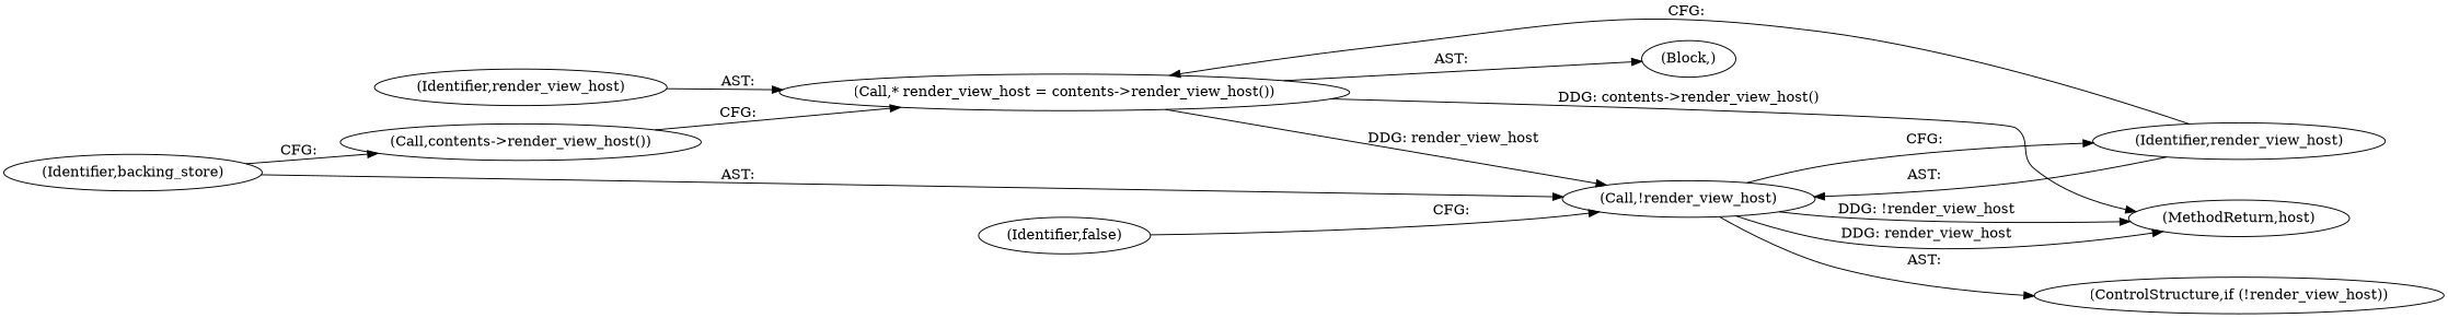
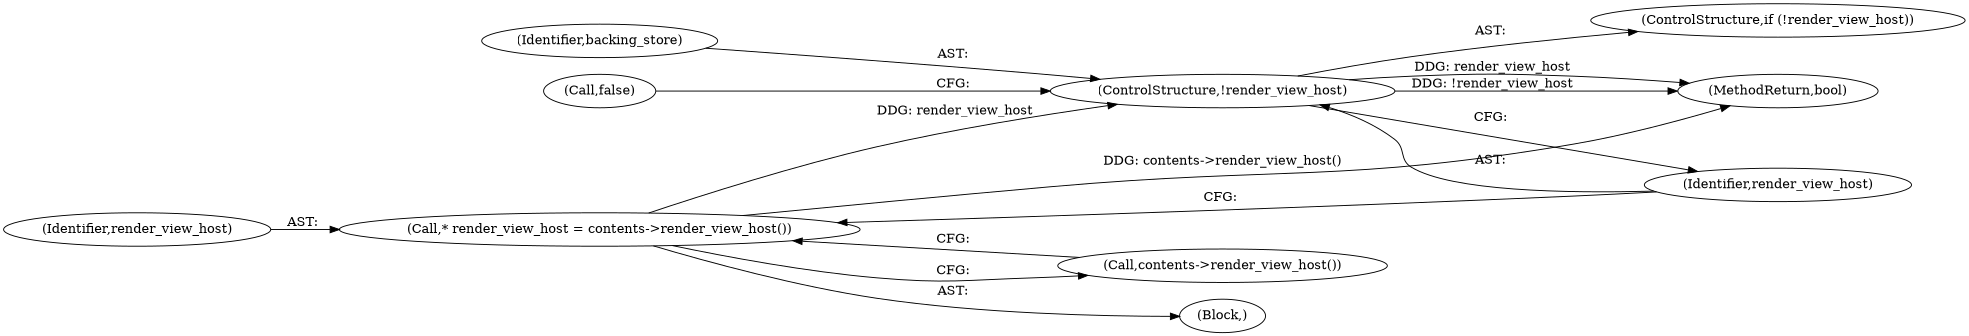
  digraph {
    rankdir=LR
    n1 [label="(Call,* render_view_host = contents->render_view_host())"]
-   n2 [label="(Call,!render_view_host)"]
-   n3 [label="(MethodReturn,host)"]
+   n2 [label="(ControlStructure,!render_view_host)"]
+   n3 [label="(MethodReturn,bool)"]
    n4 [label="(Call,contents->render_view_host())"]
    n5 [label="(Block,)"]
    n6 [label="(ControlStructure,if (!render_view_host))"]
    n7 [label="(Identifier,render_view_host)"]
    n8 [label="(Identifier,backing_store)"]
-   n9 [label="(Identifier,false)"]
+   n9 [label="(Call,false)"]
    n10 [label="(Identifier,render_view_host)"]
    n1 -> n2 [label="DDG: render_view_host"]
    n1 -> n3 [label="DDG: contents->render_view_host()"]
-   n8 -> n4 [label="CFG: "]
+   n1 -> n4 [label="CFG: "]
    n1 -> n5 [label="AST: "]
    n2 -> n3 [label="DDG: !render_view_host"]
    n2 -> n3 [label="DDG: render_view_host"]
    n2 -> n6 [label="AST: "]
    n2 -> n7 [label="CFG: "]
    n4 -> n1 [label="CFG: "]
    n7 -> n1 [label="CFG: "]
    n7 -> n2 [label="AST: "]
    n8 -> n2 [label="AST: "]
    n9 -> n2 [label="CFG: "]
    n10 -> n1 [label="AST: "]
  }
